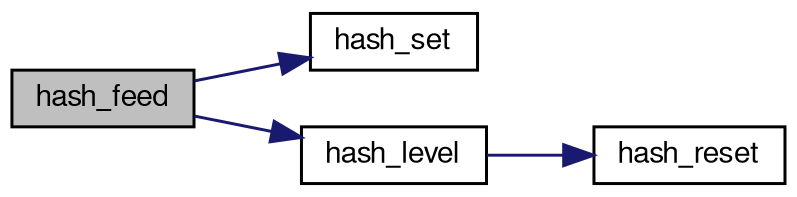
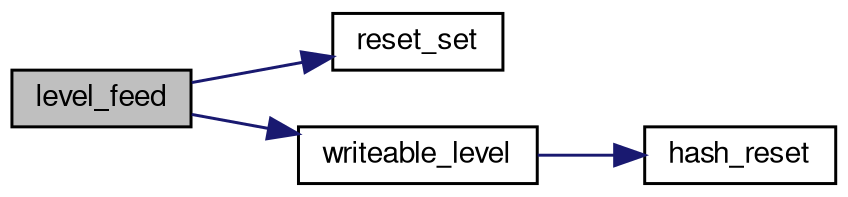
  digraph {
    rankdir=LR
    node [color=black fontname=FreeSans fontsize=10 shape=record]
    edge [color=midnightblue fontname=FreeSans fontsize=10 labelfontname=FreeSans labelfontsize=10 style=solid]
-   n1 [fillcolor=grey75 fontcolor=black height=0.2 label=hash_feed style=filled width=0.4]
-   n2 [height=0.2 label=hash_set width=0.4]
-   n3 [height=0.2 label=hash_level width=0.4]
+   n1 [fillcolor=grey75 fontcolor=black height=0.2 label=level_feed style=filled width=0.4]
+   n2 [height=0.2 label=reset_set width=0.4]
+   n3 [height=0.2 label=writeable_level width=0.4]
    n4 [height=0.2 label=hash_reset width=0.4]
    n1 -> n2
    n1 -> n3
    n3 -> n4
  }
